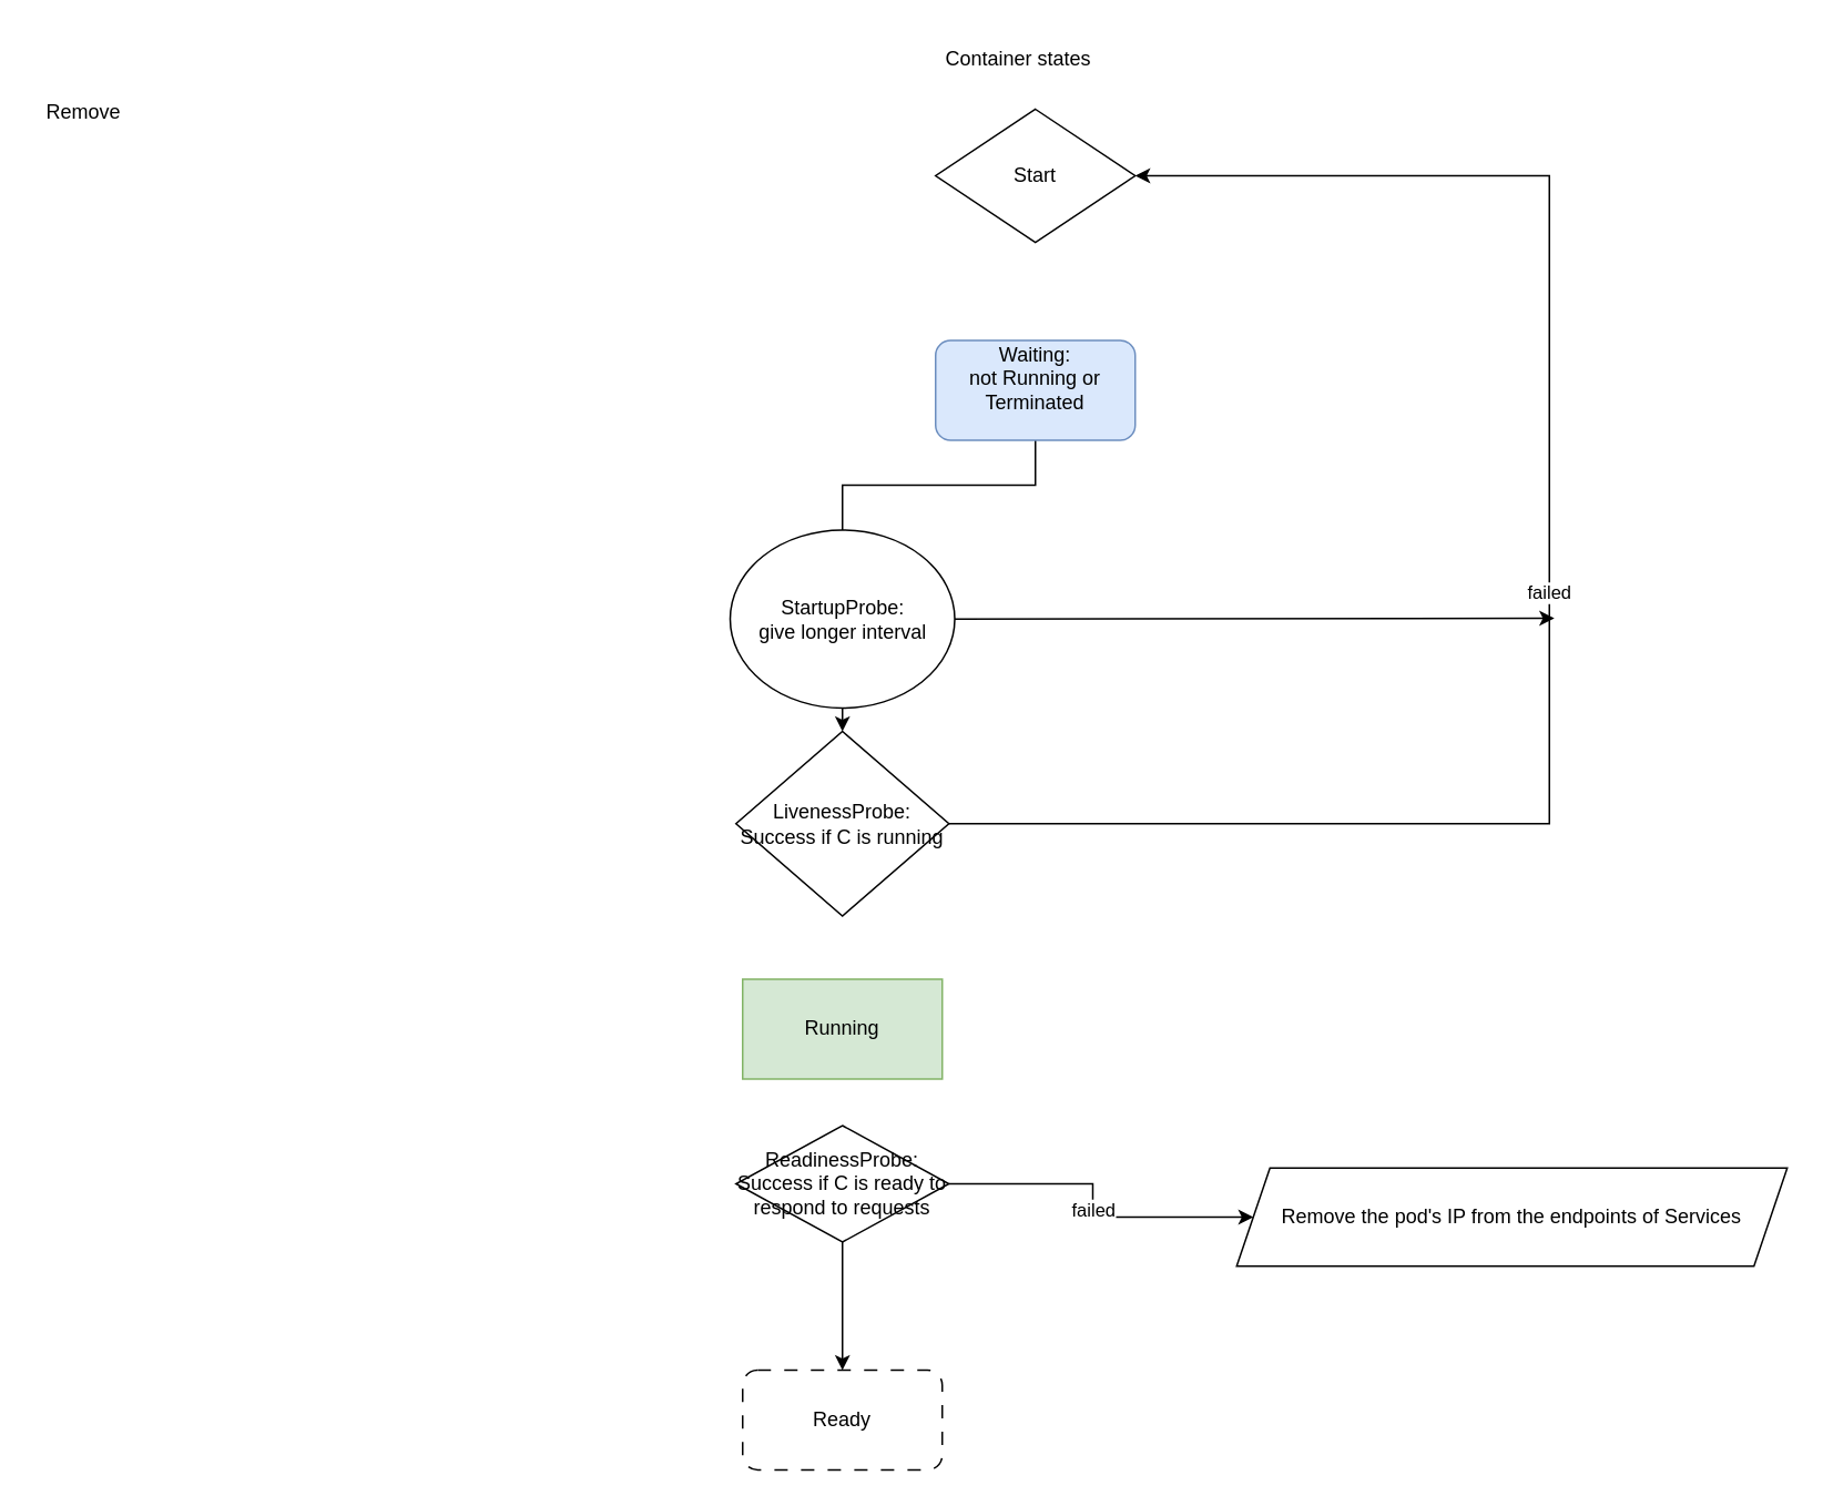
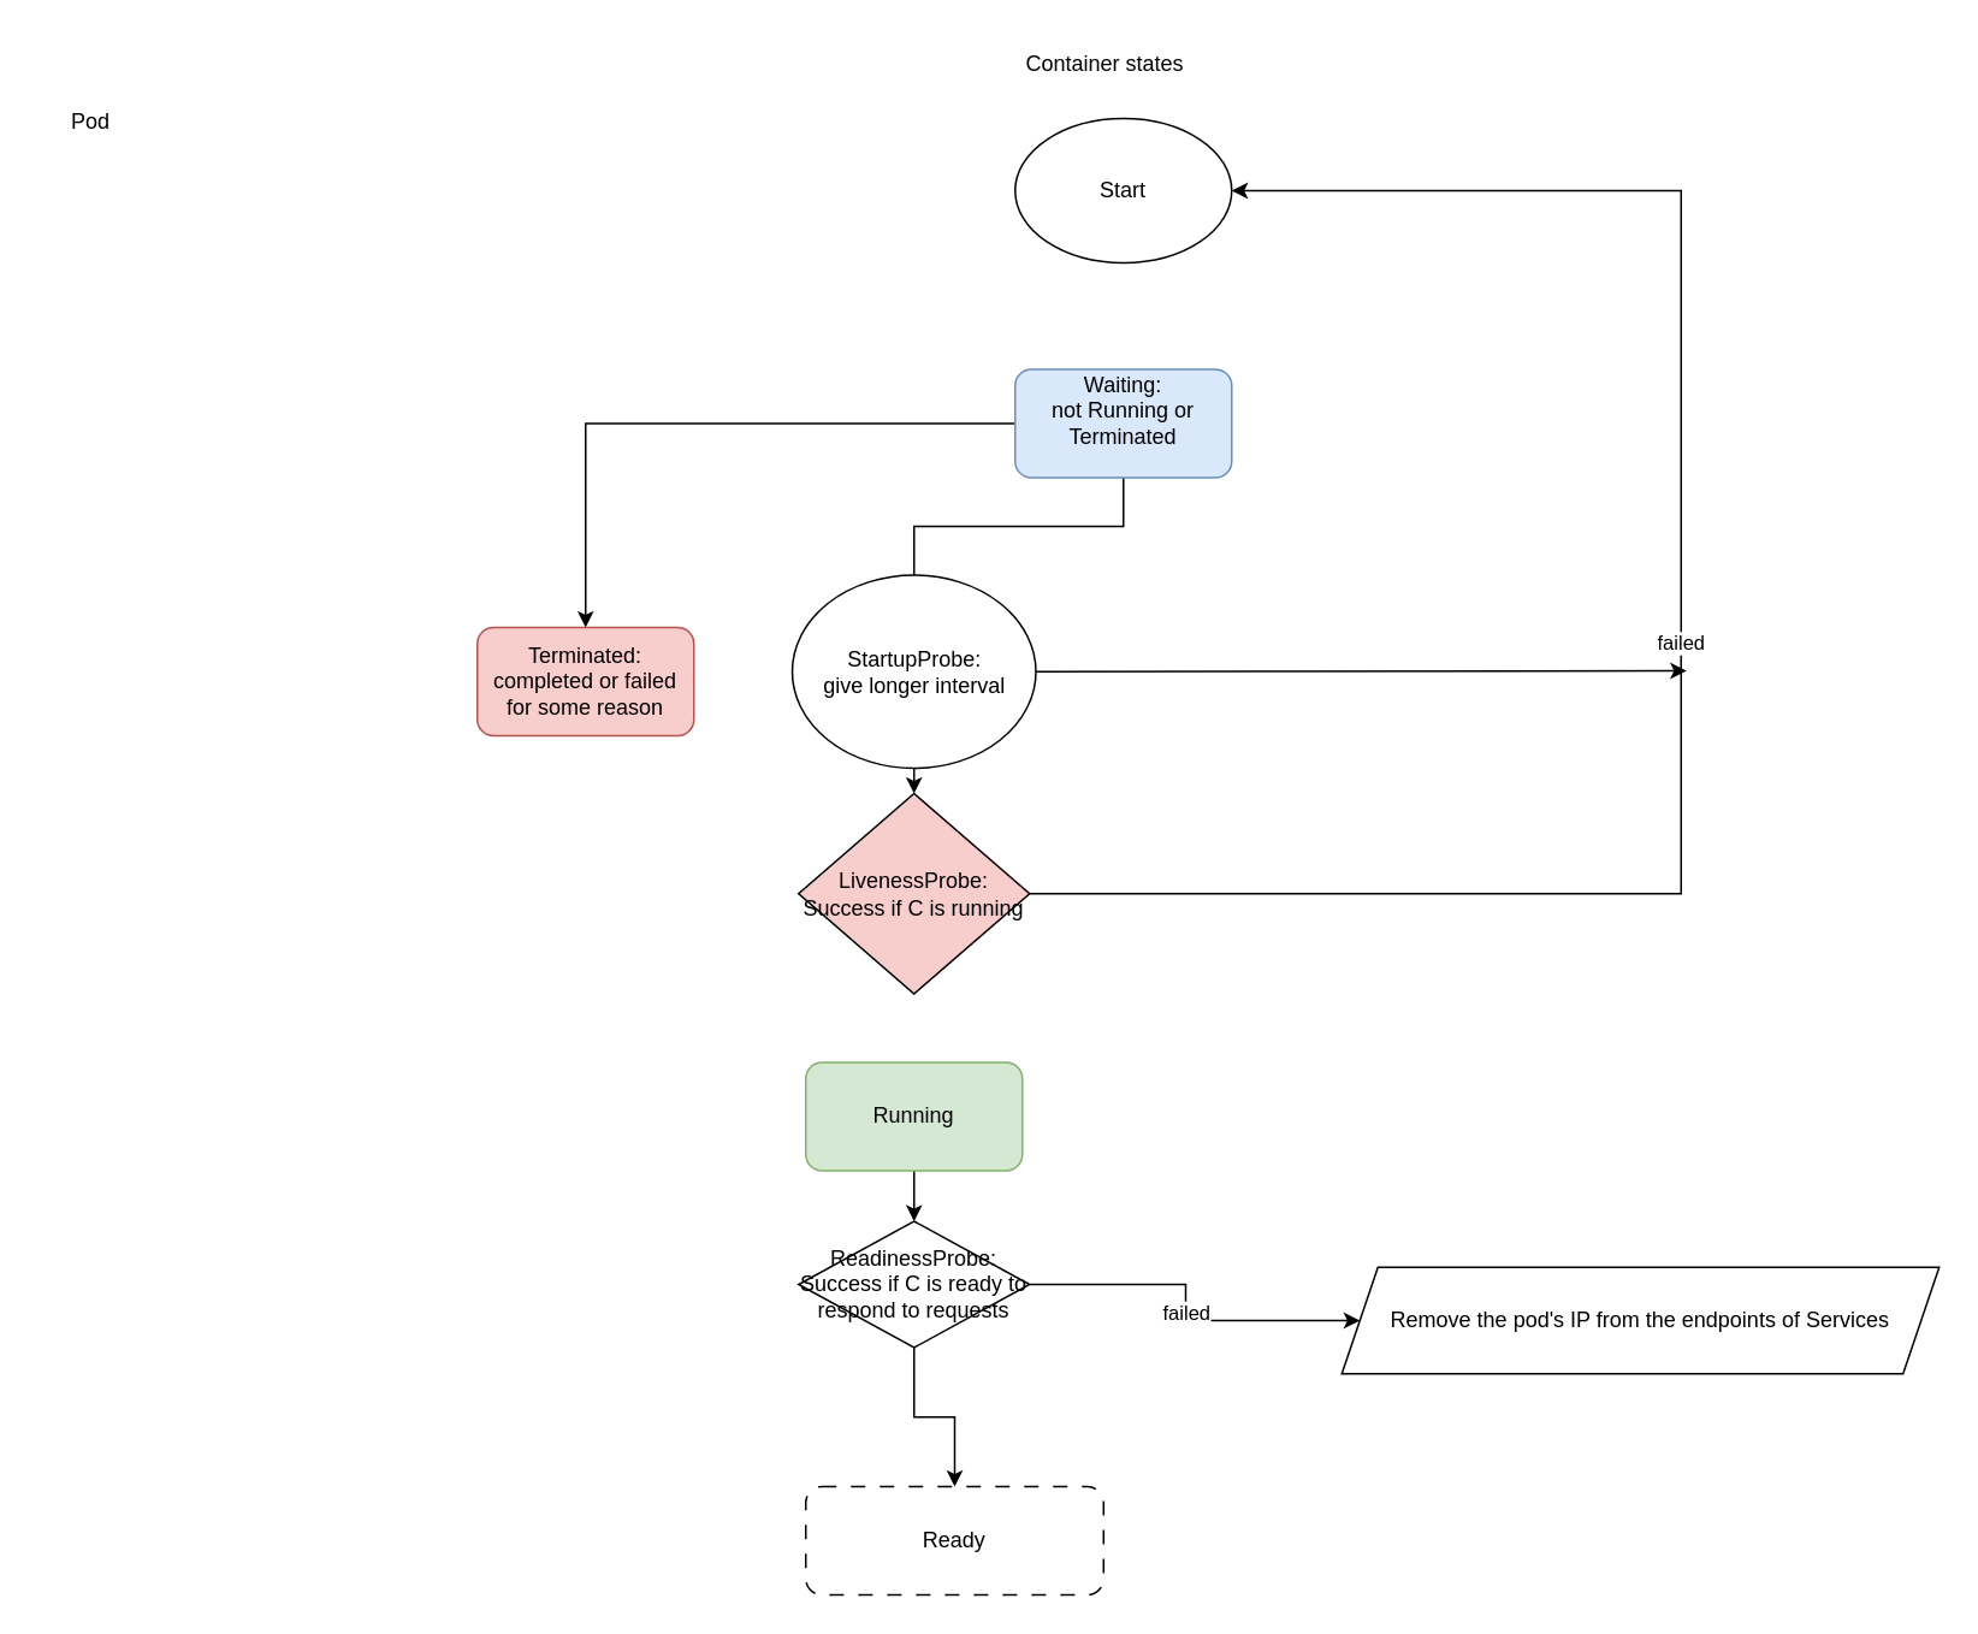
  <mxCell id="0" />
  <mxCell id="1" parent="0" />
- <mxCell id="2" value="Remove" style="text;html=1;align=center;verticalAlign=middle;whiteSpace=wrap;rounded=0;" vertex="1" parent="1"><mxGeometry x="20" y="52" width="60" height="30" as="geometry" /></mxCell>
- <mxCell id="3" value="Start" style="rhombus;whiteSpace=wrap;html=1;" vertex="1" parent="1"><mxGeometry x="562" y="65" width="120" height="80" as="geometry" /></mxCell>
+ <mxCell id="2" value="Pod" style="text;html=1;align=center;verticalAlign=middle;whiteSpace=wrap;rounded=0;" vertex="1" parent="1"><mxGeometry x="20" y="52" width="60" height="30" as="geometry" /></mxCell>
+ <mxCell id="3" value="Start" style="ellipse;whiteSpace=wrap;html=1;" vertex="1" parent="1"><mxGeometry x="562" y="65" width="120" height="80" as="geometry" /></mxCell>
  <mxCell id="4" value="Container states" style="text;html=1;align=center;verticalAlign=middle;whiteSpace=wrap;rounded=0;" vertex="1" parent="1"><mxGeometry x="549" y="20" width="126" height="30" as="geometry" /></mxCell>
+ <mxCell id="5" value="" style="edgeStyle=orthogonalEdgeStyle;rounded=0;orthogonalLoop=1;jettySize=auto;html=1;" edge="1" parent="1" source="7" target="8"><mxGeometry relative="1" as="geometry" /></mxCell>
  <mxCell id="6" style="edgeStyle=orthogonalEdgeStyle;rounded=0;orthogonalLoop=1;jettySize=auto;html=1;exitX=0.5;exitY=1;exitDx=0;exitDy=0;entryX=0.5;entryY=0;entryDx=0;entryDy=0;endArrow=none;" edge="1" parent="1" source="7" target="20"><mxGeometry relative="1" as="geometry" /></mxCell>
  <mxCell id="7" value="Waiting:&lt;div&gt;not Running or Terminated&lt;/div&gt;&lt;div&gt;&lt;br&gt;&lt;/div&gt;" style="rounded=1;whiteSpace=wrap;html=1;fillColor=#dae8fc;strokeColor=#6c8ebf;" vertex="1" parent="1"><mxGeometry x="562" y="204" width="120" height="60" as="geometry" /></mxCell>
+ <mxCell id="8" value="&lt;div&gt;Terminated:&lt;/div&gt;&lt;div&gt;completed or failed for some reason&lt;/div&gt;" style="rounded=1;whiteSpace=wrap;html=1;fillColor=#f8cecc;strokeColor=#b85450;" vertex="1" parent="1"><mxGeometry x="264" y="347" width="120" height="60" as="geometry" /></mxCell>
  <mxCell id="9" value="failed" style="edgeStyle=orthogonalEdgeStyle;rounded=0;orthogonalLoop=1;jettySize=auto;html=1;exitX=1;exitY=0.5;exitDx=0;exitDy=0;entryX=1;entryY=0.5;entryDx=0;entryDy=0;" edge="1" parent="1" source="12" target="3"><mxGeometry relative="1" as="geometry"><Array as="points"><mxPoint x="931" y="494" /><mxPoint x="931" y="105" /></Array></mxGeometry></mxCell>
  <mxCell id="10" value="failed" style="edgeStyle=orthogonalEdgeStyle;rounded=0;orthogonalLoop=1;jettySize=auto;html=1;exitX=1;exitY=0.5;exitDx=0;exitDy=0;entryX=0;entryY=0.5;entryDx=0;entryDy=0;" edge="1" parent="1" source="14" target="11"><mxGeometry relative="1" as="geometry" /></mxCell>
  <mxCell id="11" value="Remove the pod's IP from the endpoints of Services" style="shape=parallelogram;perimeter=parallelogramPerimeter;whiteSpace=wrap;html=1;fixedSize=1;" vertex="1" parent="1"><mxGeometry x="743" y="701.5" width="331" height="59" as="geometry" /></mxCell>
- <mxCell id="12" value="LivenessProbe: Success if C is running" style="rhombus;whiteSpace=wrap;html=1;" vertex="1" parent="1"><mxGeometry x="442" y="439" width="128" height="111" as="geometry" /></mxCell>
+ <mxCell id="12" value="LivenessProbe: Success if C is running" style="rhombus;whiteSpace=wrap;html=1;fillColor=#f8cecc;" vertex="1" parent="1"><mxGeometry x="442" y="439" width="128" height="111" as="geometry" /></mxCell>
  <mxCell id="13" style="edgeStyle=orthogonalEdgeStyle;rounded=0;orthogonalLoop=1;jettySize=auto;html=1;exitX=0.5;exitY=1;exitDx=0;exitDy=0;entryX=0.5;entryY=0;entryDx=0;entryDy=0;" edge="1" parent="1" source="14" target="17"><mxGeometry relative="1" as="geometry" /></mxCell>
  <mxCell id="14" value="ReadinessProbe: Success if C is ready to respond to requests" style="rhombus;whiteSpace=wrap;html=1;" vertex="1" parent="1"><mxGeometry x="442" y="676" width="128" height="70" as="geometry" /></mxCell>
- <mxCell id="16" value="Running" style="whiteSpace=wrap;html=1;fillColor=#d5e8d4;strokeColor=#82b366;rounded=0;" vertex="1" parent="1"><mxGeometry x="446" y="588" width="120" height="60" as="geometry" /></mxCell>
- <mxCell id="17" value="Ready" style="rounded=1;whiteSpace=wrap;html=1;dashed=1;dashPattern=8 8;" vertex="1" parent="1"><mxGeometry x="446" y="823" width="120" height="60" as="geometry" /></mxCell>
+ <mxCell id="15" style="edgeStyle=orthogonalEdgeStyle;rounded=0;orthogonalLoop=1;jettySize=auto;html=1;exitX=0.5;exitY=1;exitDx=0;exitDy=0;" edge="1" parent="1" source="16" target="14"><mxGeometry relative="1" as="geometry" /></mxCell>
+ <mxCell id="16" value="Running" style="rounded=1;whiteSpace=wrap;html=1;fillColor=#d5e8d4;strokeColor=#82b366;" vertex="1" parent="1"><mxGeometry x="446" y="588" width="120" height="60" as="geometry" /></mxCell>
+ <mxCell id="17" value="Ready" style="rounded=1;whiteSpace=wrap;html=1;dashed=1;dashPattern=8 8;" vertex="1" parent="1"><mxGeometry x="446" y="823" width="165" height="60" as="geometry" /></mxCell>
  <mxCell id="18" style="edgeStyle=orthogonalEdgeStyle;rounded=0;orthogonalLoop=1;jettySize=auto;html=1;exitX=1;exitY=0.5;exitDx=0;exitDy=0;" edge="1" parent="1" source="20"><mxGeometry relative="1" as="geometry"><mxPoint x="934" y="371" as="targetPoint" /></mxGeometry></mxCell>
  <mxCell id="19" style="edgeStyle=orthogonalEdgeStyle;rounded=0;orthogonalLoop=1;jettySize=auto;html=1;exitX=0.5;exitY=1;exitDx=0;exitDy=0;entryX=0.5;entryY=0;entryDx=0;entryDy=0;" edge="1" parent="1" source="20" target="12"><mxGeometry relative="1" as="geometry" /></mxCell>
  <mxCell id="20" value="StartupProbe:&lt;div&gt;give longer interval&lt;/div&gt;" style="ellipse;whiteSpace=wrap;html=1;" vertex="1" parent="1"><mxGeometry x="438.5" y="318" width="135" height="107" as="geometry" /></mxCell>
